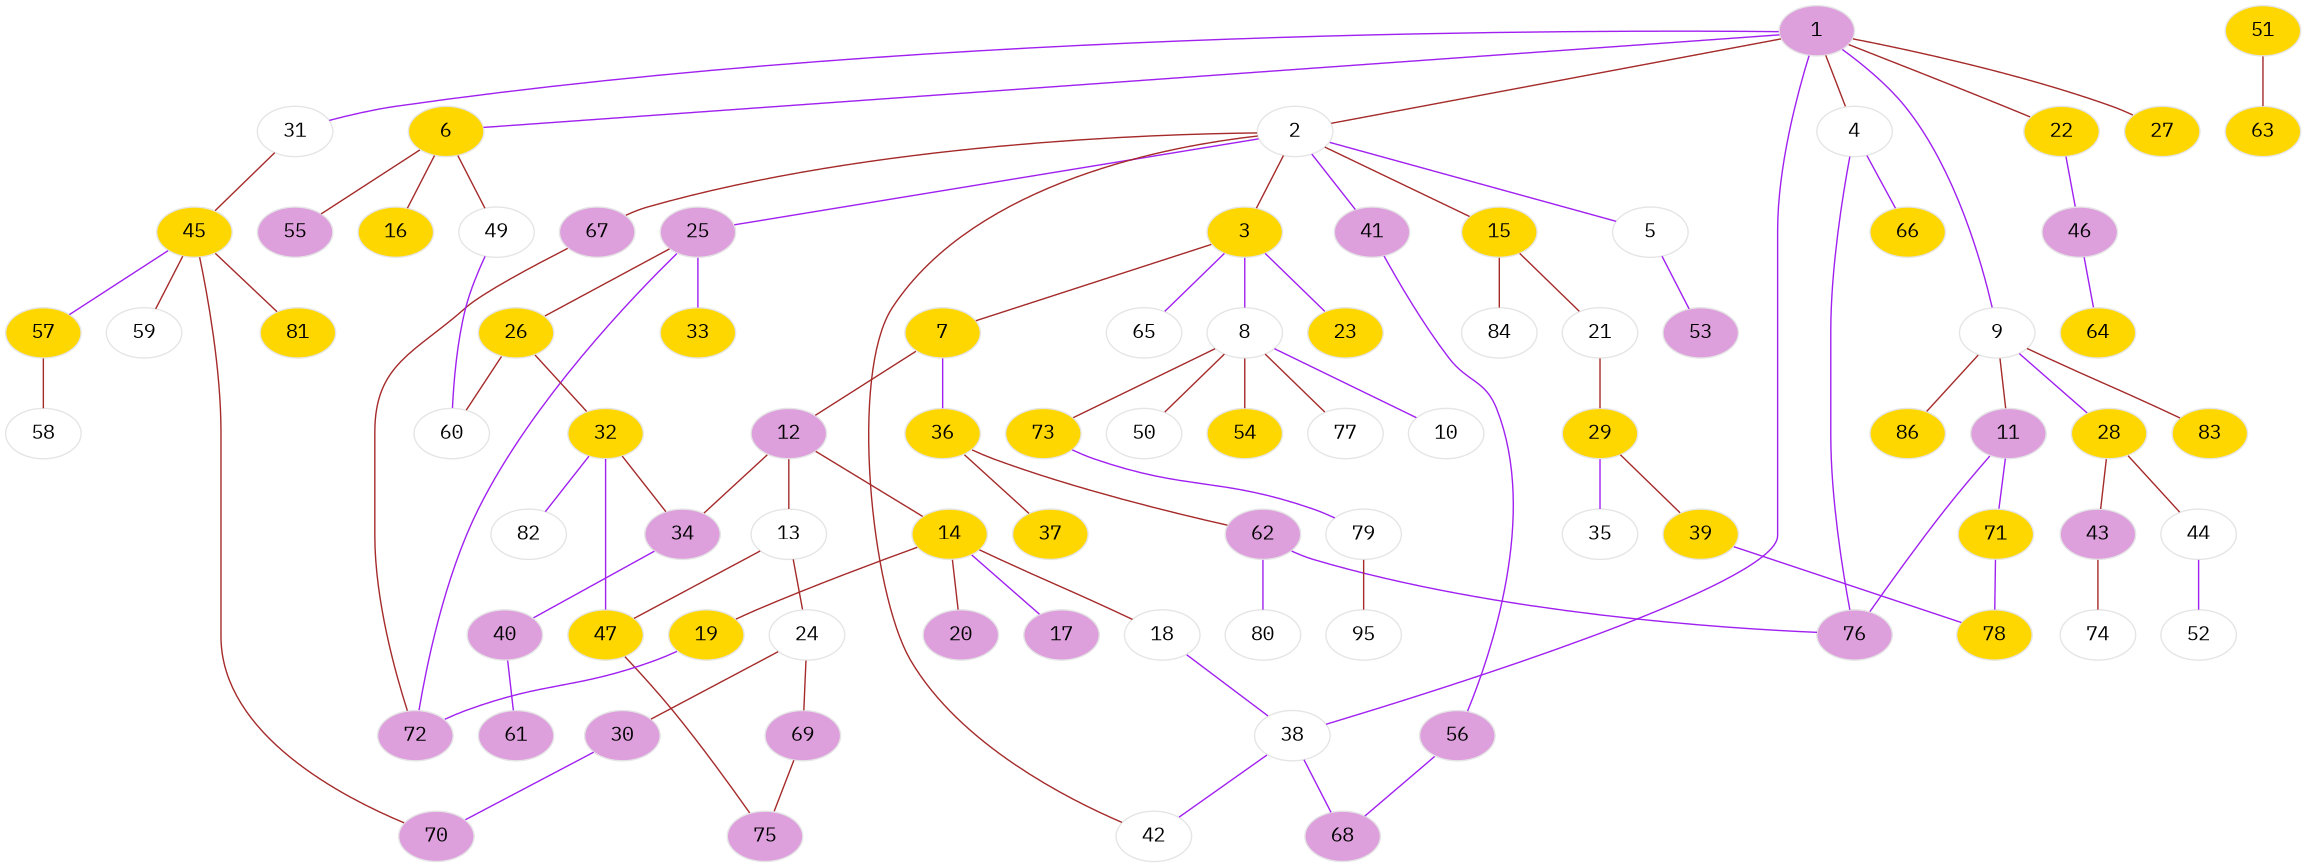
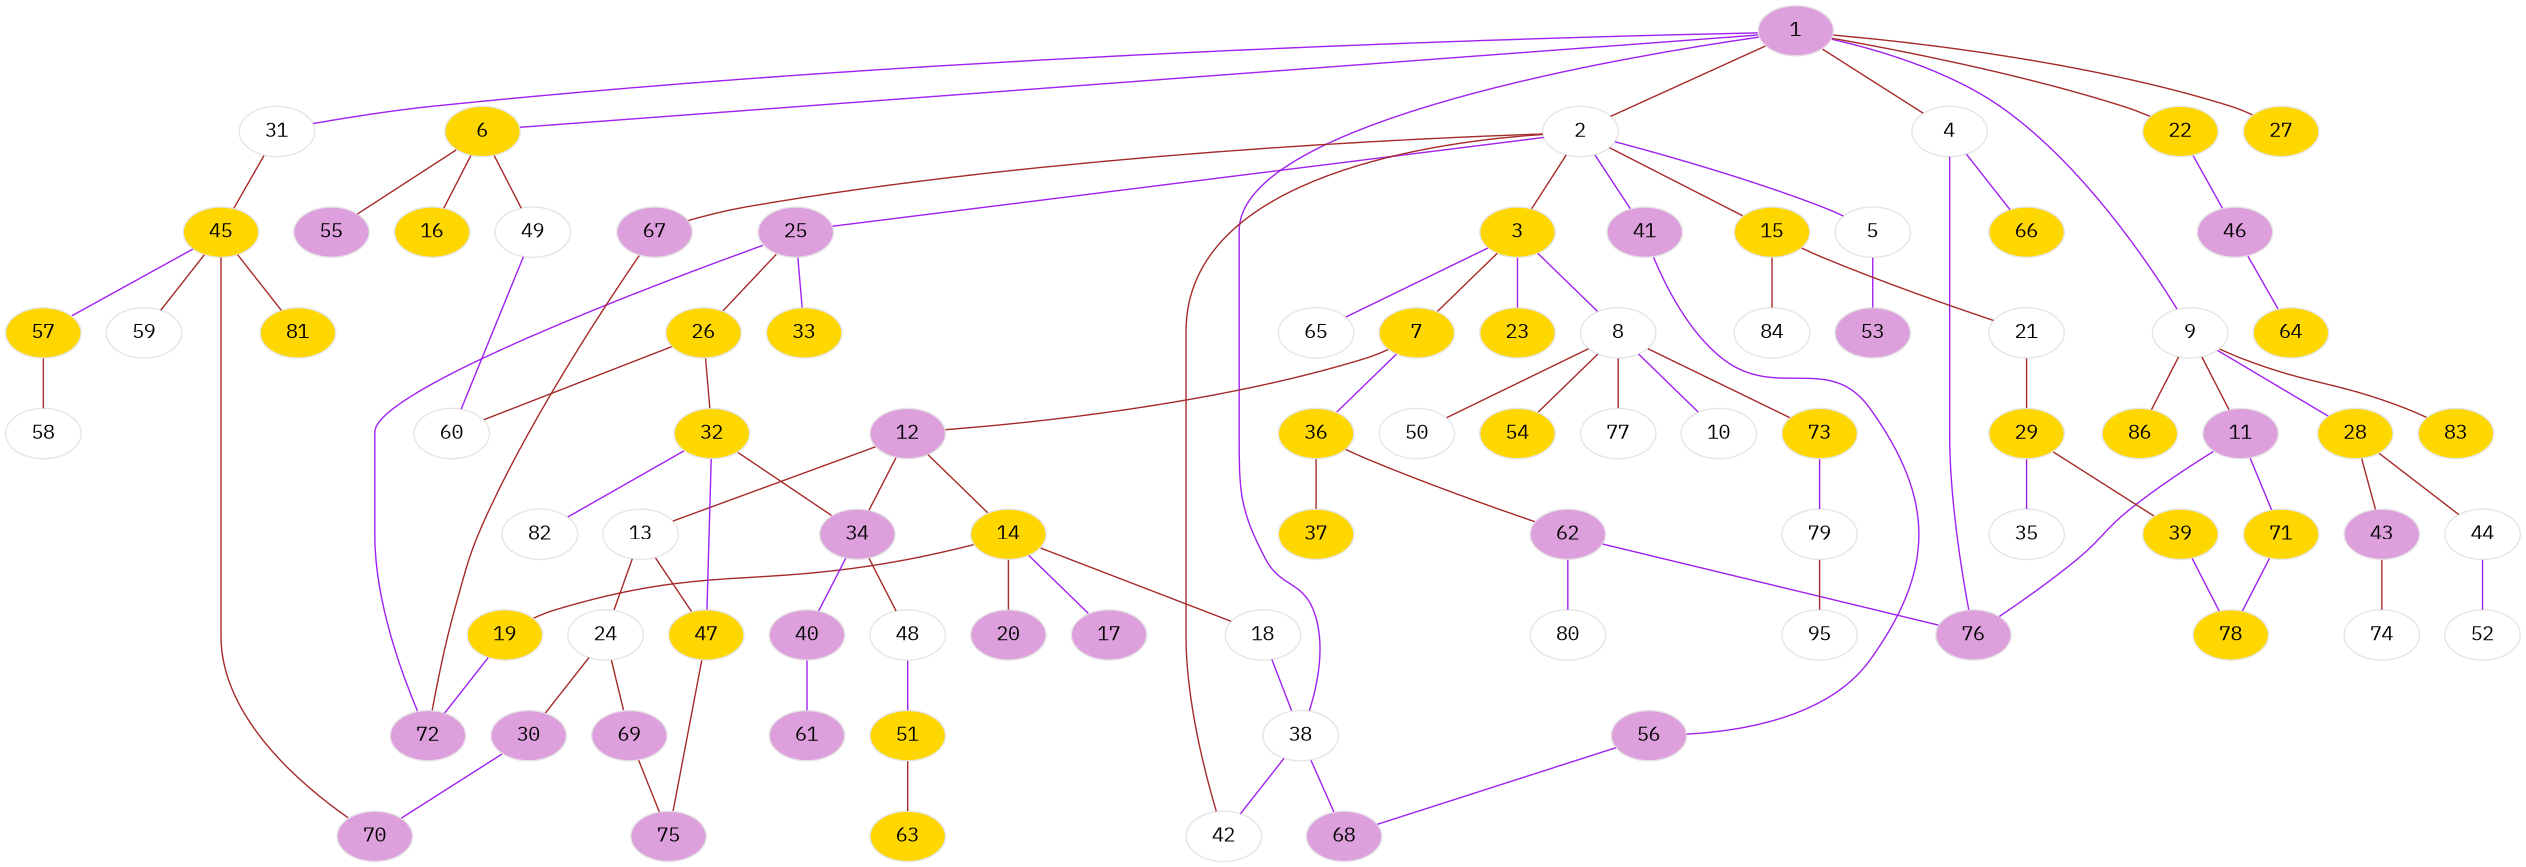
  graph {
    fontname="IBM Plex Mono"
    node [color=gray90 fillcolor=gold fontname="IBM Plex Mono" style=filled]
    edge [color=brown fontname="IBM Plex Mono"]
    1 [fillcolor=plum]
    2 [fillcolor=white]
    4 [fillcolor=white]
    6
    9 [fillcolor=white]
    22
    27
    31 [fillcolor=white]
    38 [fillcolor=white]
    3
    5 [fillcolor=white]
    15
    25 [fillcolor=plum]
    41 [fillcolor=plum]
    42 [fillcolor=white]
    67 [fillcolor=plum]
    66
    76 [fillcolor=plum]
    16
    49 [fillcolor=white]
    55 [fillcolor=plum]
    11 [fillcolor=plum]
    28
    83
    86
    46 [fillcolor=plum]
    45
    68 [fillcolor=plum]
    7
    8 [fillcolor=white]
    23
    65 [fillcolor=white]
    53 [fillcolor=plum]
    21 [fillcolor=white]
    84 [fillcolor=white]
    72 [fillcolor=plum]
    26
    33
    56 [fillcolor=plum]
    12 [fillcolor=plum]
    36
    10 [fillcolor=white]
    50 [fillcolor=white]
    54
    73
    77 [fillcolor=white]
    60 [fillcolor=white]
    13 [fillcolor=white]
    14
    34 [fillcolor=plum]
    37
    62 [fillcolor=plum]
    79 [fillcolor=white]
    71
    43 [fillcolor=plum]
    44 [fillcolor=white]
    78
    24 [fillcolor=white]
    47
    17 [fillcolor=plum]
    18 [fillcolor=white]
    19
    20 [fillcolor=plum]
    40 [fillcolor=plum]
+   48 [fillcolor=white]
    30 [fillcolor=plum]
    69 [fillcolor=plum]
    75 [fillcolor=plum]
    29
    35 [fillcolor=white]
    39
    64
    70 [fillcolor=plum]
    32
    82 [fillcolor=white]
    74 [fillcolor=white]
    52 [fillcolor=white]
    57
    59 [fillcolor=white]
    81
    61 [fillcolor=plum]
    51
    80 [fillcolor=white]
    58 [fillcolor=white]
    63
    n86 [fillcolor=white label=95]
    1 -- 2
    1 -- 4
    1 -- 6 [color=purple]
    1 -- 9 [color=purple]
    1 -- 22
    1 -- 27
    1 -- 31 [color=purple]
    1 -- 38 [color=purple]
    2 -- 3
    2 -- 5 [color=purple]
    2 -- 15
    2 -- 25 [color=purple]
    2 -- 41 [color=purple]
    2 -- 42
    2 -- 67
    4 -- 66 [color=purple]
    4 -- 76 [color=purple]
    6 -- 16
    6 -- 49
    6 -- 55
    9 -- 11
    9 -- 28 [color=purple]
    9 -- 83
    9 -- 86
    22 -- 46 [color=purple]
    31 -- 45
    38 -- 42 [color=purple]
    38 -- 68 [color=purple]
    3 -- 7
    3 -- 8 [color=purple]
    3 -- 23 [color=purple]
    3 -- 65 [color=purple]
    5 -- 53 [color=purple]
    15 -- 21
    15 -- 84
    25 -- 72 [color=purple]
    25 -- 26
    25 -- 33 [color=purple]
    41 -- 56 [color=purple]
    67 -- 72
    49 -- 60 [color=purple]
    11 -- 76 [color=purple]
    11 -- 71 [color=purple]
    28 -- 43
    28 -- 44
    46 -- 64 [color=purple]
    45 -- 70
    45 -- 57 [color=purple]
    45 -- 59
    45 -- 81
    7 -- 12
    7 -- 36 [color=purple]
    8 -- 10 [color=purple]
    8 -- 50
    8 -- 54
    8 -- 73
    8 -- 77
    21 -- 29
    26 -- 60
    26 -- 32
    56 -- 68 [color=purple]
    12 -- 13
    12 -- 14
    12 -- 34
    36 -- 37
    36 -- 62
    73 -- 79 [color=purple]
    13 -- 24
    13 -- 47
    14 -- 17 [color=purple]
    14 -- 18
    14 -- 19
    14 -- 20
    34 -- 40 [color=purple]
+   34 -- 48
    62 -- 76 [color=purple]
    62 -- 80 [color=purple]
    79 -- n86
    71 -- 78 [color=purple]
    43 -- 74
    44 -- 52 [color=purple]
    24 -- 30
    24 -- 69
    47 -- 75
    18 -- 38 [color=purple]
    19 -- 72 [color=purple]
    40 -- 61 [color=purple]
+   48 -- 51 [color=purple]
    30 -- 70 [color=purple]
    69 -- 75
    29 -- 35 [color=purple]
    29 -- 39
    39 -- 78 [color=purple]
    32 -- 34
    32 -- 47 [color=purple]
    32 -- 82 [color=purple]
    57 -- 58
    51 -- 63
  }
